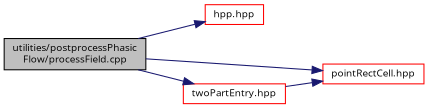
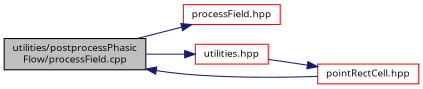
  digraph {
    fontname="Open Sans"
    rankdir=LR
    node [color=red fillcolor=white fontname="Open Sans" fontsize=10 shape=record style=filled]
    edge [color=midnightblue fontname="Open Sans" fontsize=10 labelfontname=Helvetica labelfontsize=10 style=solid]
    n1 [color=black fillcolor=grey75 fontcolor=black height=0.2 label="utilities/postprocessPhasic\lFlow/processField.cpp" width=0.4]
-   n2 [height=0.2 label="hpp.hpp" width=0.4]
+   n2 [height=0.2 label="processField.hpp" width=0.4]
    n3 [height=0.2 label="pointRectCell.hpp" width=0.4]
-   n4 [height=0.2 label="twoPartEntry.hpp" width=0.4]
+   n4 [height=0.2 label="utilities.hpp" width=0.4]
    n1 -> n2
-   n1 -> n3
+   n3 -> n1
    n1 -> n4
    n4 -> n3
  }
